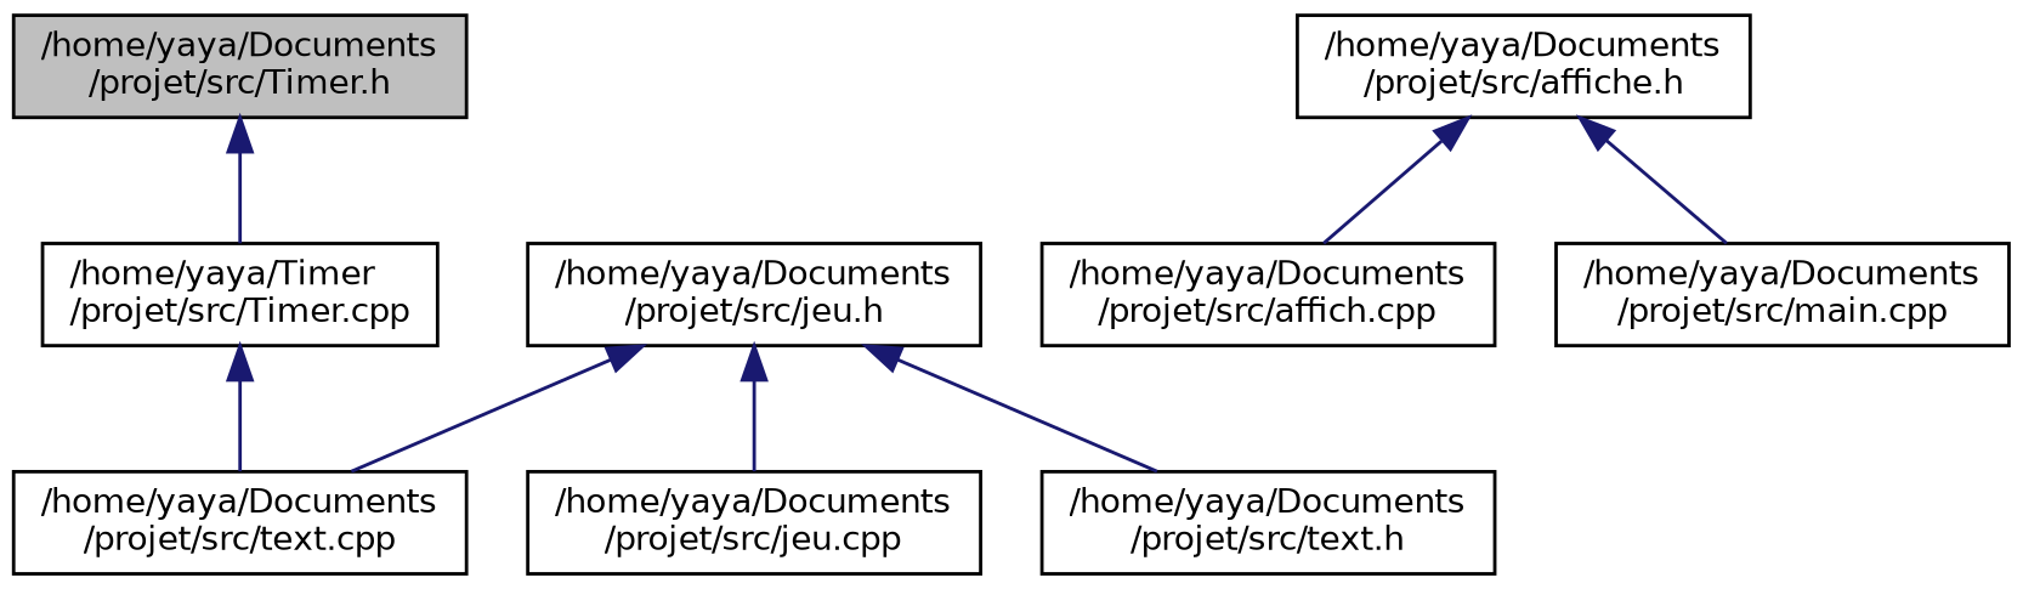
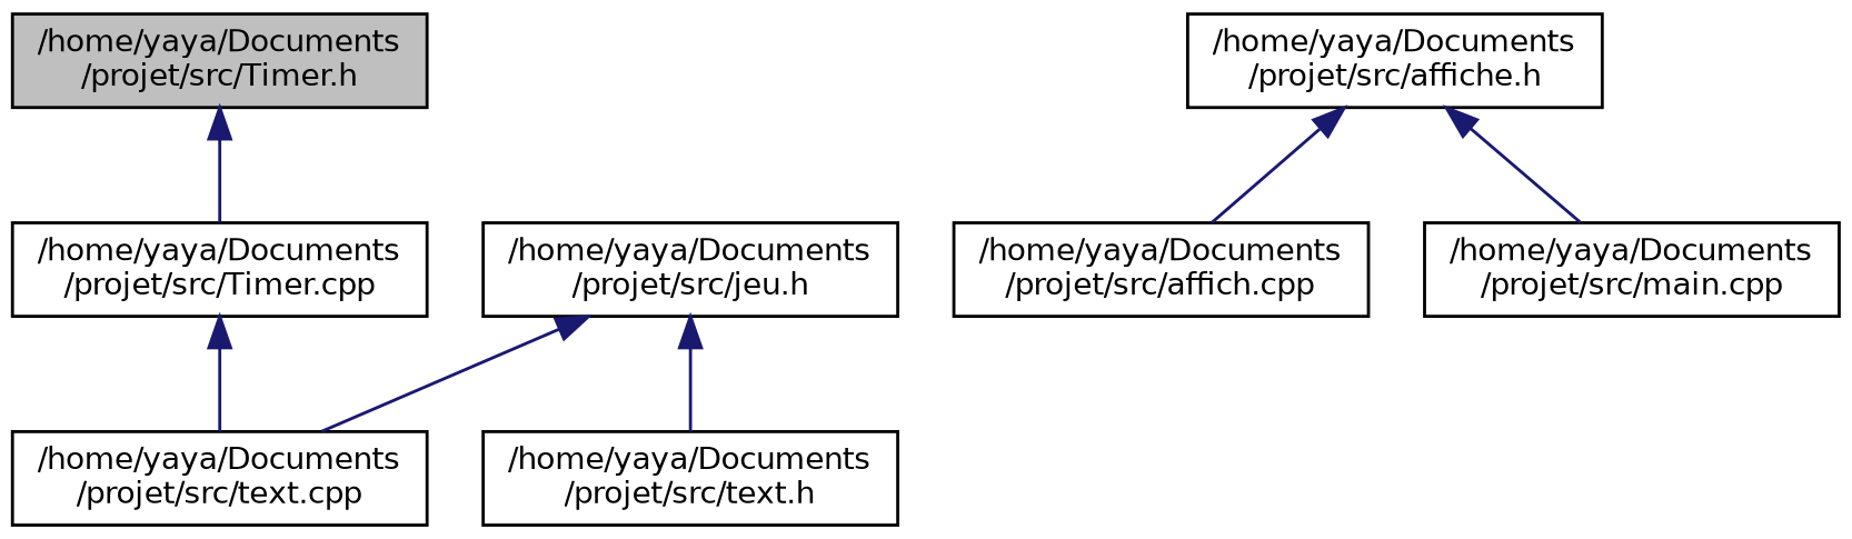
  digraph {
    node [color=black fillcolor=white fontname=Helvetica fontsize=10 shape=record style=filled]
    edge [color=midnightblue dir=back fontname=Helvetica fontsize=10 labelfontname=Helvetica labelfontsize=10 style=solid]
    n1 [fillcolor=grey75 fontcolor=black height=0.2 label="/home/yaya/Documents\l/projet/src/Timer.h" width=0.4]
-   n2 [height=0.2 label="/home/yaya/Timer\l/projet/src/Timer.cpp" width=0.4]
+   n2 [height=0.2 label="/home/yaya/Documents\l/projet/src/Timer.cpp" width=0.4]
    n3 [height=0.2 label="/home/yaya/Documents\l/projet/src/jeu.h" width=0.4]
-   n4 [height=0.2 label="/home/yaya/Documents\l/projet/src/jeu.cpp" width=0.4]
    n5 [height=0.2 label="/home/yaya/Documents\l/projet/src/text.h" width=0.4]
    n6 [height=0.2 label="/home/yaya/Documents\l/projet/src/text.cpp" width=0.4]
    n7 [height=0.2 label="/home/yaya/Documents\l/projet/src/affiche.h" width=0.4]
    n8 [height=0.2 label="/home/yaya/Documents\l/projet/src/affich.cpp" width=0.4]
    n9 [height=0.2 label="/home/yaya/Documents\l/projet/src/main.cpp" width=0.4]
    n1 -> n2
    n2 -> n6
-   n3 -> n4
    n3 -> n5
    n3 -> n6
    n7 -> n8
    n7 -> n9
  }
